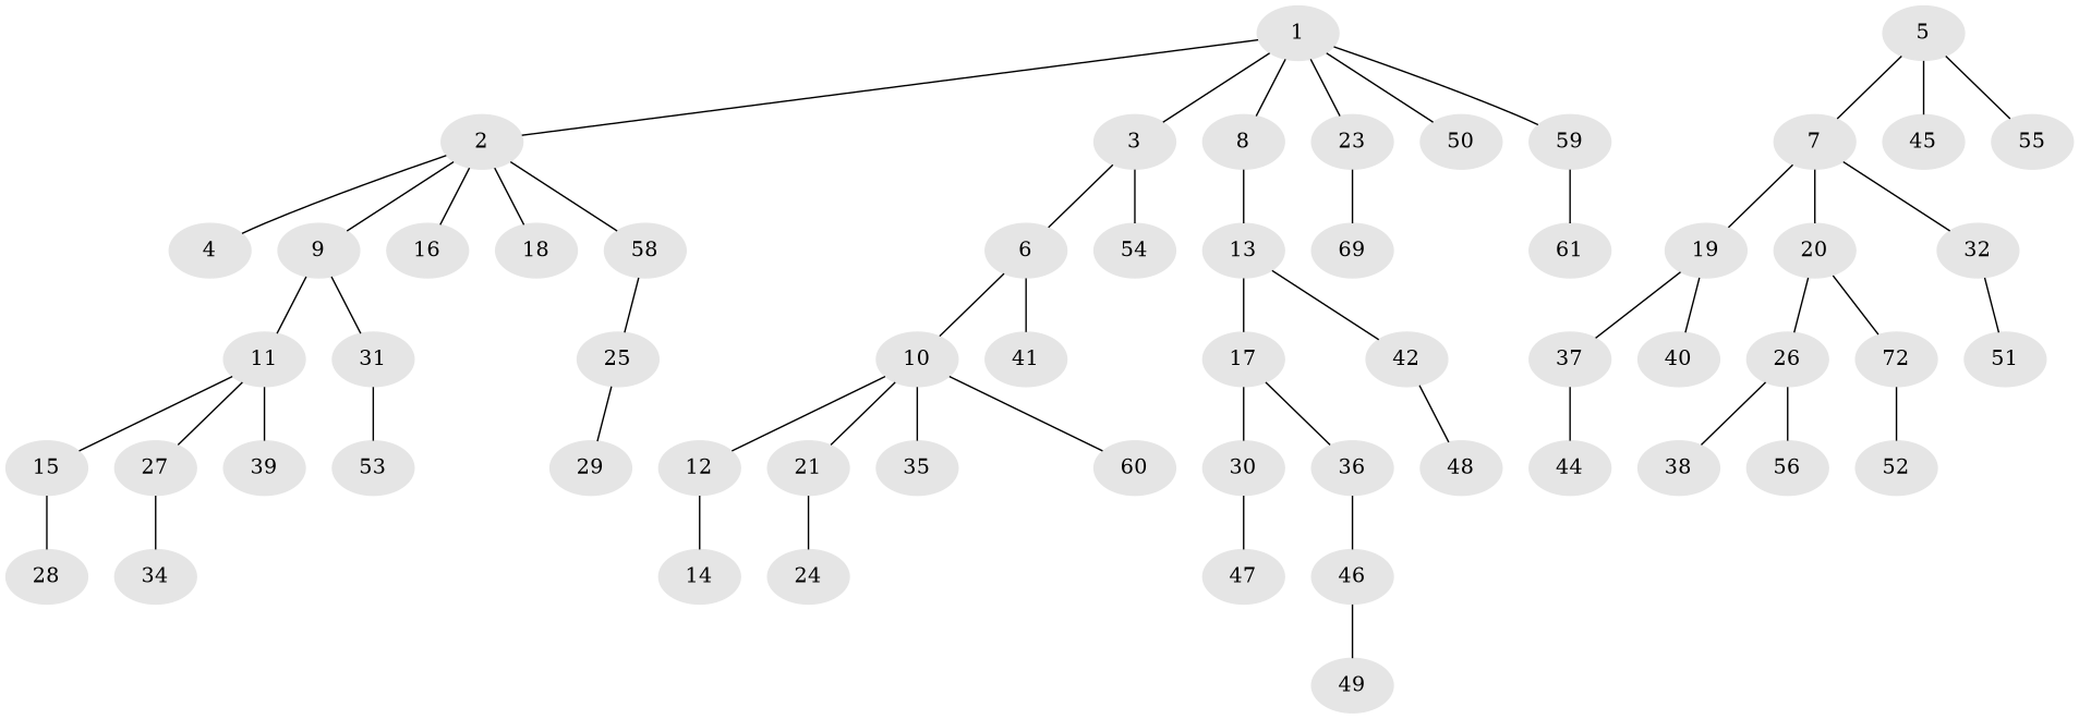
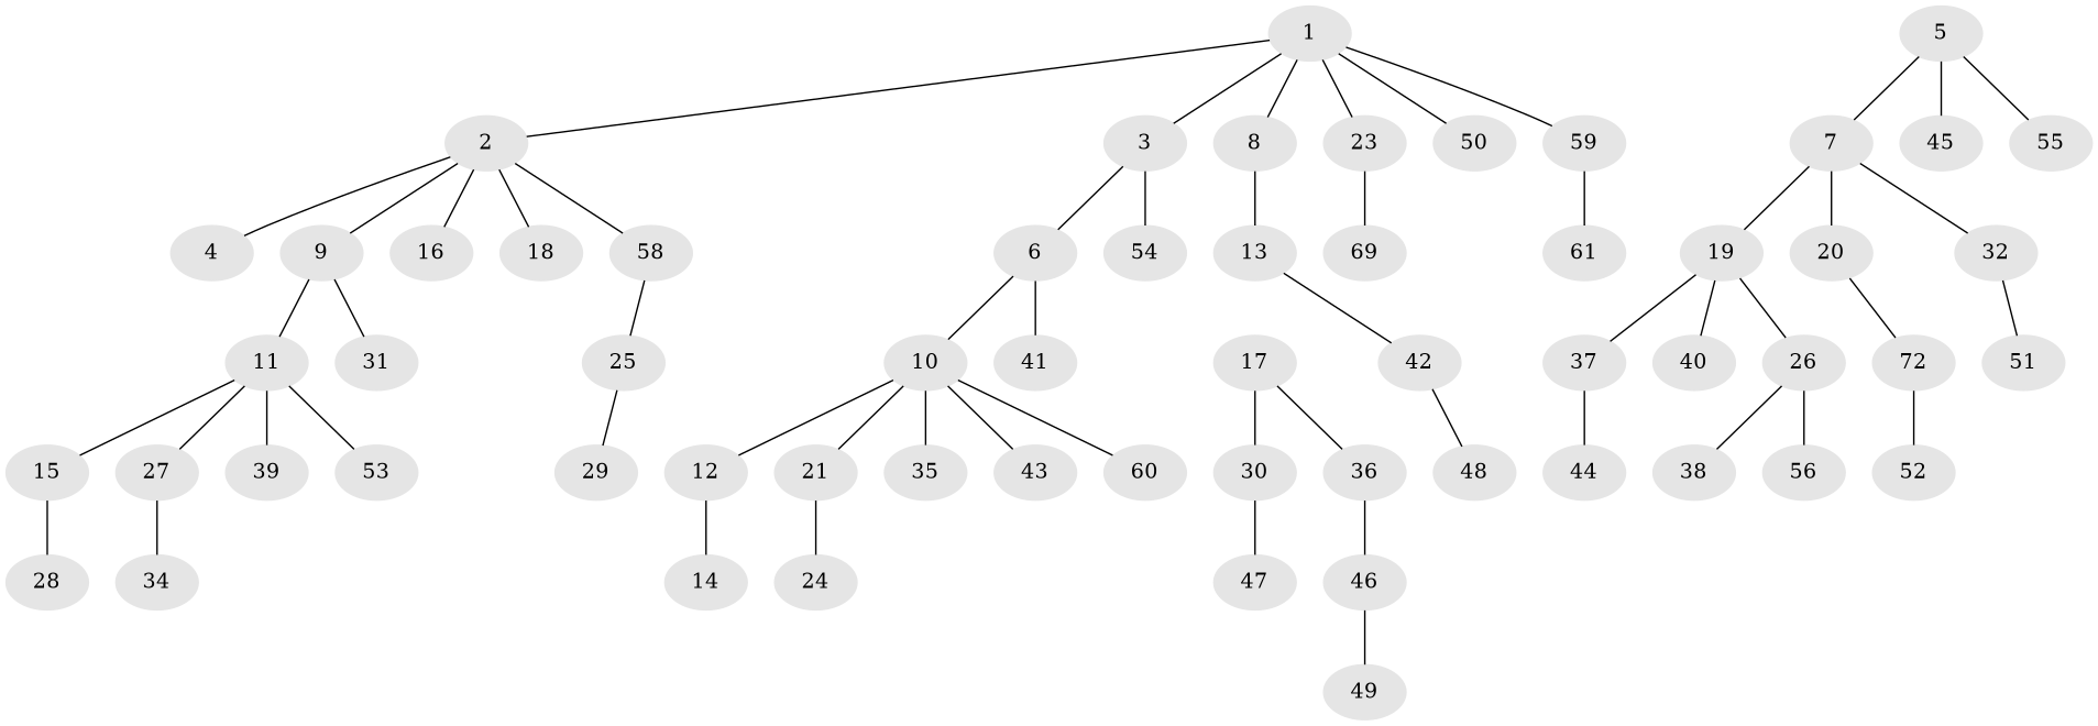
  graph {
    node [color=gray90 style=filled]
    1
    2
    3
    8
    23
    50
    59
    4
    9
    16
    18
    58
    6
    54
    13
    n16 [label=69]
    61
    11
    31
    25
    10
    41
    5
    7
    45
    55
    19
    20
    32
    12
    21
    35
+   43
    60
    26
    37
    40
    n38 [label=72]
    51
    17
    42
    15
    27
    39
    53
    14
    24
    28
    34
    30
    36
    48
    47
    46
    49
    29
    38
    56
    44
    52
    1 -- 2
    1 -- 3
    1 -- 8
    1 -- 23
    1 -- 50
    1 -- 59
    2 -- 4
    2 -- 9
    2 -- 16
    2 -- 18
    2 -- 58
    3 -- 6
    3 -- 54
    8 -- 13
    23 -- n16
    59 -- 61
    9 -- 11
    9 -- 31
    58 -- 25
    6 -- 10
    6 -- 41
-   13 -- 17
    13 -- 42
    11 -- 15
    11 -- 27
    11 -- 39
-   31 -- 53
+   11 -- 53
    25 -- 29
    10 -- 12
    10 -- 21
    10 -- 35
+   10 -- 43
    10 -- 60
    5 -- 7
    5 -- 45
    5 -- 55
    7 -- 19
    7 -- 20
    7 -- 32
-   20 -- 26
+   19 -- 26
    19 -- 37
    19 -- 40
    20 -- n38
    32 -- 51
    12 -- 14
    21 -- 24
    26 -- 38
    26 -- 56
    37 -- 44
    n38 -- 52
    17 -- 30
    17 -- 36
    42 -- 48
    15 -- 28
    27 -- 34
    30 -- 47
    36 -- 46
    46 -- 49
  }
